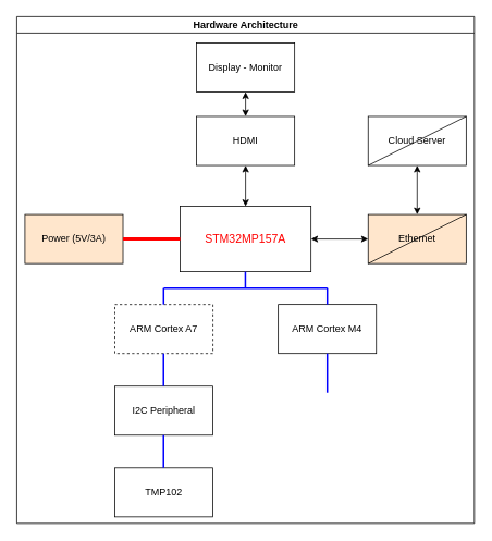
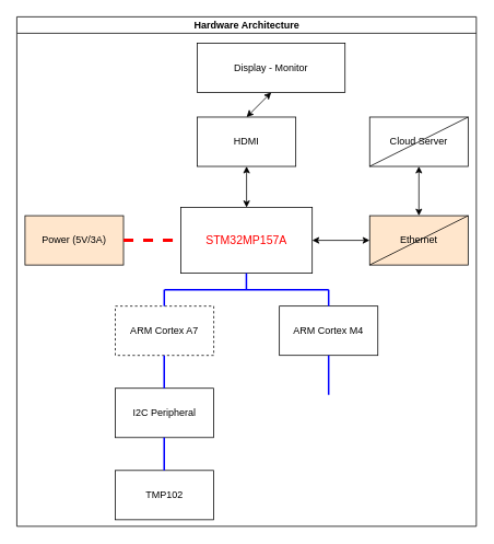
  <mxCell id="0" />
  <mxCell id="1" parent="0" />
  <mxCell id="2" value="Hardware Architecture" style="swimlane;html=1;startSize=20;horizontal=1;containerType=tree;glass=0;" parent="1" vertex="1"><mxGeometry x="20" y="20" width="560" height="620" as="geometry" /></mxCell>
  <mxCell id="3" value="&lt;font style=&quot;font-size: 14px&quot; color=&quot;#FF0000&quot;&gt;STM32MP157A&lt;/font&gt;" style="rounded=0;whiteSpace=wrap;html=1;" parent="2" vertex="1"><mxGeometry x="200" y="232" width="160" height="80" as="geometry" /></mxCell>
  <mxCell id="4" value="ARM Cortex A7" style="rounded=0;whiteSpace=wrap;html=1;dashed=1;" parent="2" vertex="1"><mxGeometry x="120" y="352" width="120" height="60" as="geometry" /></mxCell>
  <mxCell id="5" value="ARM Cortex M4" style="rounded=0;whiteSpace=wrap;html=1;" parent="2" vertex="1"><mxGeometry x="320" y="352" width="120" height="60" as="geometry" /></mxCell>
  <mxCell id="6" value="I2C Peripheral" style="rounded=0;whiteSpace=wrap;html=1;" parent="2" vertex="1"><mxGeometry x="120" y="452" width="120" height="60" as="geometry" /></mxCell>
  <mxCell id="7" value="TMP102" style="rounded=0;whiteSpace=wrap;html=1;" parent="2" vertex="1"><mxGeometry x="120" y="552" width="120" height="60" as="geometry" /></mxCell>
  <mxCell id="8" value="Power (5V/3A)" style="rounded=0;whiteSpace=wrap;html=1;fillColor=#ffe6cc;" parent="2" vertex="1"><mxGeometry x="10" y="242" width="120" height="60" as="geometry" /></mxCell>
  <mxCell id="9" value="HDMI" style="rounded=0;whiteSpace=wrap;html=1;" parent="2" vertex="1"><mxGeometry x="220" y="122" width="120" height="60" as="geometry" /></mxCell>
- <mxCell id="10" value="Display - Monitor" style="rounded=0;whiteSpace=wrap;html=1;" parent="2" vertex="1"><mxGeometry x="220" y="32" width="120" height="60" as="geometry" /></mxCell>
+ <mxCell id="10" value="Display - Monitor" style="rounded=0;whiteSpace=wrap;html=1;" parent="2" vertex="1"><mxGeometry x="220" y="32" width="180" height="60" as="geometry" /></mxCell>
  <mxCell id="11" value="Ethernet" style="rounded=0;whiteSpace=wrap;html=1;fillColor=#ffe6cc;" parent="2" vertex="1"><mxGeometry x="430" y="242" width="120" height="60" as="geometry" /></mxCell>
  <mxCell id="12" value="" style="endArrow=classic;startArrow=classic;html=1;entryX=0.5;entryY=1;entryDx=0;entryDy=0;exitX=0.5;exitY=0;exitDx=0;exitDy=0;" parent="2" source="9" target="10" edge="1"><mxGeometry width="50" height="50" relative="1" as="geometry"><mxPoint x="420" y="202" as="sourcePoint" /><mxPoint x="470" y="152" as="targetPoint" /></mxGeometry></mxCell>
  <mxCell id="13" value="" style="endArrow=classic;startArrow=classic;html=1;entryX=0.5;entryY=1;entryDx=0;entryDy=0;" parent="2" target="9" edge="1"><mxGeometry width="50" height="50" relative="1" as="geometry"><mxPoint x="280" y="232" as="sourcePoint" /><mxPoint x="279.29" y="282" as="targetPoint" /></mxGeometry></mxCell>
  <mxCell id="14" value="" style="endArrow=classic;startArrow=classic;html=1;entryX=1;entryY=0.5;entryDx=0;entryDy=0;exitX=0;exitY=0.5;exitDx=0;exitDy=0;" parent="2" source="11" target="3" edge="1"><mxGeometry width="50" height="50" relative="1" as="geometry"><mxPoint x="439.28" y="372" as="sourcePoint" /><mxPoint x="438.57" y="292" as="targetPoint" /></mxGeometry></mxCell>
- <mxCell id="15" value="" style="endArrow=none;html=1;entryX=0;entryY=0.5;entryDx=0;entryDy=0;exitX=1;exitY=0.5;exitDx=0;exitDy=0;fillColor=#f8cecc;strokeColor=#FF0000;strokeWidth=4;" parent="2" source="8" target="3" edge="1"><mxGeometry width="50" height="50" relative="1" as="geometry"><mxPoint x="500" y="502" as="sourcePoint" /><mxPoint x="550" y="452" as="targetPoint" /></mxGeometry></mxCell>
+ <mxCell id="15" value="" style="endArrow=none;html=1;entryX=0;entryY=0.5;entryDx=0;entryDy=0;exitX=1;exitY=0.5;exitDx=0;exitDy=0;fillColor=#f8cecc;strokeColor=#FF0000;strokeWidth=4;dashed=1;" parent="2" source="8" target="3" edge="1"><mxGeometry width="50" height="50" relative="1" as="geometry"><mxPoint x="500" y="502" as="sourcePoint" /><mxPoint x="550" y="452" as="targetPoint" /></mxGeometry></mxCell>
  <mxCell id="16" value="" style="endArrow=none;html=1;strokeColor=#0000FF;strokeWidth=2;" parent="2" source="5" edge="1"><mxGeometry width="50" height="50" relative="1" as="geometry"><mxPoint x="510" y="492" as="sourcePoint" /><mxPoint x="380" y="332" as="targetPoint" /></mxGeometry></mxCell>
  <mxCell id="17" value="" style="endArrow=none;html=1;strokeColor=#0000FF;strokeWidth=2;" parent="2" edge="1"><mxGeometry width="50" height="50" relative="1" as="geometry"><mxPoint x="179.66" y="352" as="sourcePoint" /><mxPoint x="179.66" y="332" as="targetPoint" /></mxGeometry></mxCell>
  <mxCell id="18" value="" style="endArrow=none;html=1;strokeColor=#0000FF;strokeWidth=2;" parent="2" edge="1"><mxGeometry width="50" height="50" relative="1" as="geometry"><mxPoint x="180" y="332" as="sourcePoint" /><mxPoint x="380" y="332" as="targetPoint" /></mxGeometry></mxCell>
  <mxCell id="19" value="" style="endArrow=none;html=1;strokeColor=#0000FF;strokeWidth=2;" parent="2" edge="1"><mxGeometry width="50" height="50" relative="1" as="geometry"><mxPoint x="179.58" y="452" as="sourcePoint" /><mxPoint x="179.58" y="412" as="targetPoint" /></mxGeometry></mxCell>
  <mxCell id="20" value="" style="endArrow=none;html=1;strokeColor=#0000FF;strokeWidth=2;" parent="2" edge="1"><mxGeometry width="50" height="50" relative="1" as="geometry"><mxPoint x="179.58" y="552" as="sourcePoint" /><mxPoint x="179.58" y="512" as="targetPoint" /></mxGeometry></mxCell>
  <mxCell id="21" value="" style="endArrow=none;html=1;strokeColor=#0000FF;strokeWidth=2;exitX=0.5;exitY=1;exitDx=0;exitDy=0;" parent="2" edge="1" source="5"><mxGeometry width="50" height="50" relative="1" as="geometry"><mxPoint x="379.58" y="552" as="sourcePoint" /><mxPoint x="380" y="460" as="targetPoint" /></mxGeometry></mxCell>
  <mxCell id="22" value="" style="endArrow=none;html=1;strokeColor=#0000FF;strokeWidth=2;" parent="2" edge="1"><mxGeometry width="50" height="50" relative="1" as="geometry"><mxPoint x="279.76" y="332" as="sourcePoint" /><mxPoint x="279.76" y="312" as="targetPoint" /></mxGeometry></mxCell>
  <mxCell id="23" value="Cloud Server" style="rounded=0;whiteSpace=wrap;html=1;" parent="2" vertex="1"><mxGeometry x="430" y="122" width="120" height="60" as="geometry" /></mxCell>
  <mxCell id="24" value="" style="endArrow=classic;startArrow=classic;html=1;exitX=0.5;exitY=1;exitDx=0;exitDy=0;" parent="2" source="23" target="11" edge="1"><mxGeometry width="50" height="50" relative="1" as="geometry"><mxPoint x="730" y="250" as="sourcePoint" /><mxPoint x="660" y="250" as="targetPoint" /></mxGeometry></mxCell>
  <mxCell id="25" value="" style="shape=image;html=1;verticalAlign=top;verticalLabelPosition=bottom;labelBackgroundColor=#ffffff;imageAspect=0;aspect=fixed;image=https://cdn0.iconfinder.com/data/icons/slim-square-icons-basics/100/basics-22-128.png" vertex="1" parent="2"><mxGeometry x="365" y="440" width="30" height="30" as="geometry" /></mxCell>
  <mxCell id="26" value="" style="endArrow=none;html=1;exitX=0;exitY=1;exitDx=0;exitDy=0;entryX=1;entryY=0;entryDx=0;entryDy=0;" edge="1" parent="2" source="11" target="11"><mxGeometry width="50" height="50" relative="1" as="geometry"><mxPoint x="630" y="280" as="sourcePoint" /><mxPoint x="680" y="230" as="targetPoint" /></mxGeometry></mxCell>
  <mxCell id="27" value="" style="endArrow=none;html=1;exitX=0;exitY=1;exitDx=0;exitDy=0;entryX=1;entryY=0;entryDx=0;entryDy=0;" edge="1" parent="2"><mxGeometry width="50" height="50" relative="1" as="geometry"><mxPoint x="430" y="182" as="sourcePoint" /><mxPoint x="550" y="122" as="targetPoint" /></mxGeometry></mxCell>
